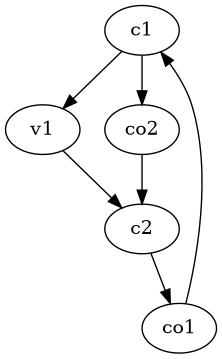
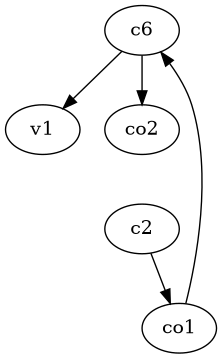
  strict digraph {
    edge [weight=1]
-   c1
+   c1 [label=c6]
    v1
    co2
    c2
    co1
    c1 -> v1
    c1 -> co2
-   v1 -> c2
-   co2 -> c2
    c2 -> co1
    co1 -> c1
  }
